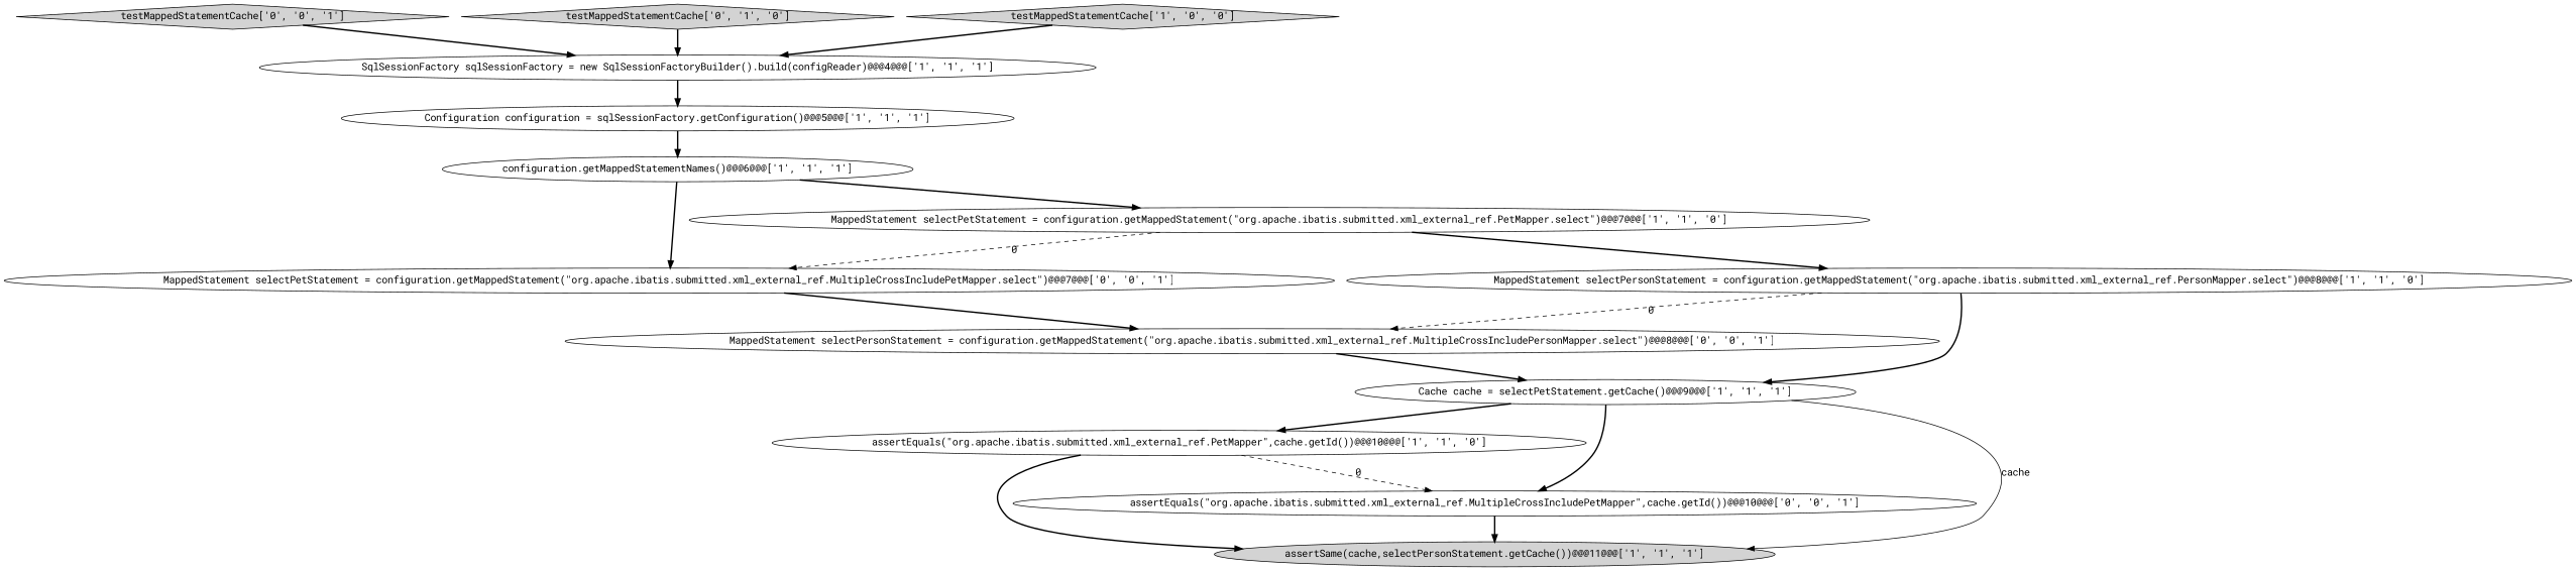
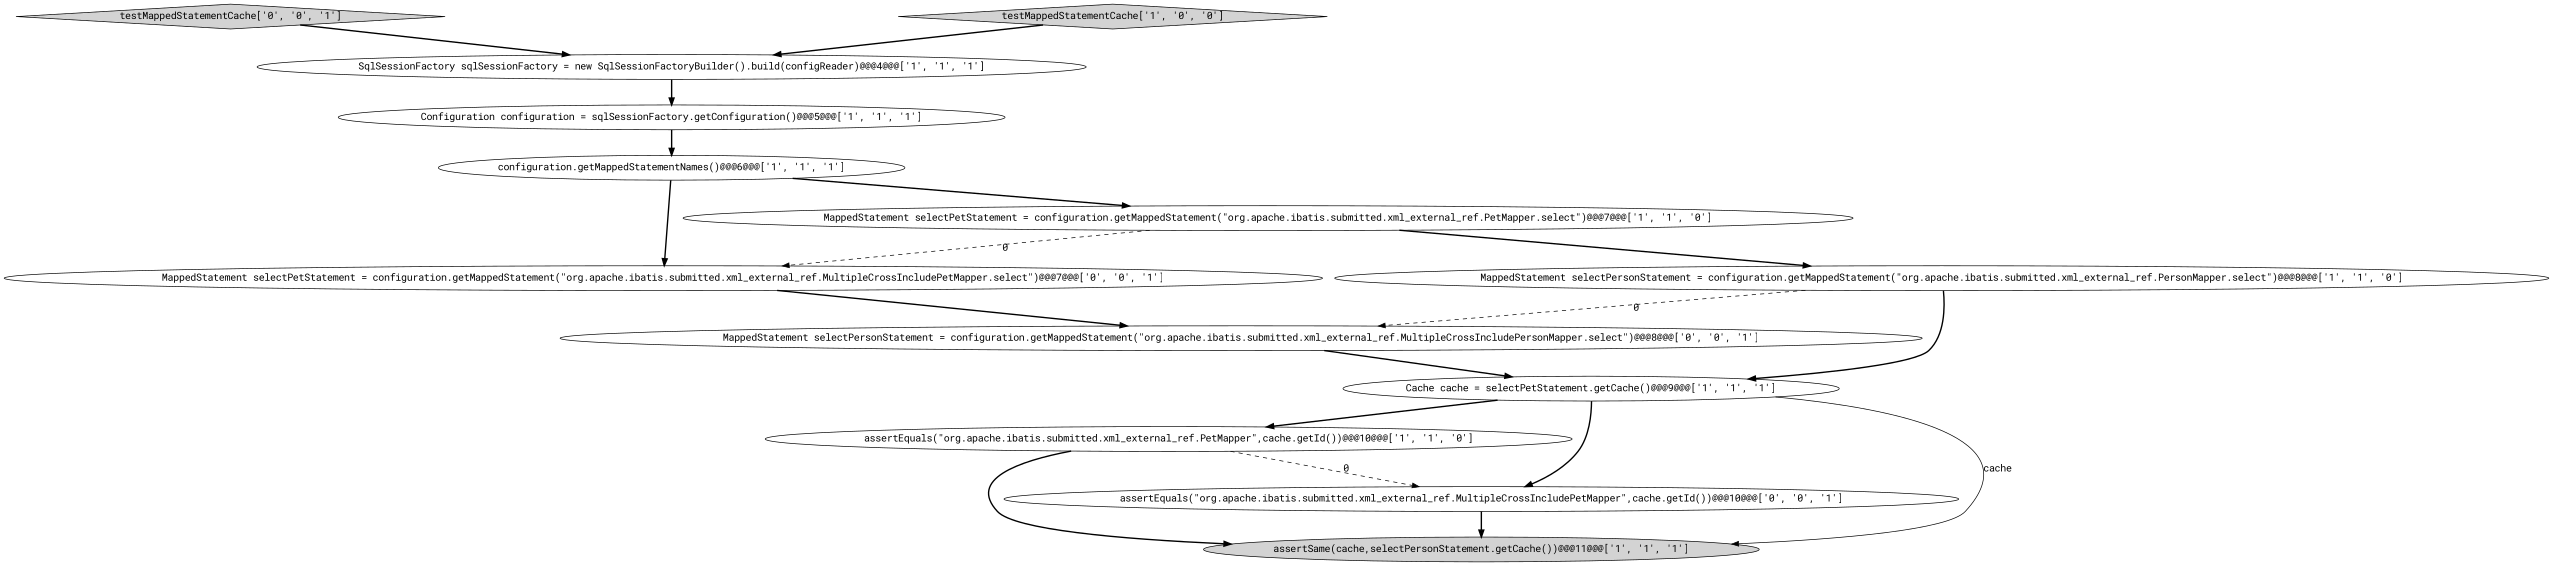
  digraph {
    fontname="Roboto Mono"
    node [fillcolor=white shape=ellipse style=filled fontname="Roboto Mono"]
    edge [style=bold fontname="Roboto Mono"]
    n1 [label="SqlSessionFactory sqlSessionFactory = new SqlSessionFactoryBuilder().build(configReader)@@@4@@@['1', '1', '1']"]
    n2 [label="Configuration configuration = sqlSessionFactory.getConfiguration()@@@5@@@['1', '1', '1']"]
    n3 [label="configuration.getMappedStatementNames()@@@6@@@['1', '1', '1']"]
    n4 [fillcolor=lightgray label="testMappedStatementCache['0', '0', '1']" shape=diamond]
-   n5 [fillcolor=lightgray label="testMappedStatementCache['0', '1', '0']" shape=diamond]
    n6 [label="assertEquals(\"org.apache.ibatis.submitted.xml_external_ref.PetMapper\",cache.getId())@@@10@@@['1', '1', '0']"]
    n7 [label="assertEquals(\"org.apache.ibatis.submitted.xml_external_ref.MultipleCrossIncludePetMapper\",cache.getId())@@@10@@@['0', '0', '1']"]
    n8 [fillcolor=lightgray label="assertSame(cache,selectPersonStatement.getCache())@@@11@@@['1', '1', '1']"]
    n9 [label="Cache cache = selectPetStatement.getCache()@@@9@@@['1', '1', '1']"]
    n10 [label="MappedStatement selectPetStatement = configuration.getMappedStatement(\"org.apache.ibatis.submitted.xml_external_ref.MultipleCrossIncludePetMapper.select\")@@@7@@@['0', '0', '1']"]
    n11 [label="MappedStatement selectPersonStatement = configuration.getMappedStatement(\"org.apache.ibatis.submitted.xml_external_ref.MultipleCrossIncludePersonMapper.select\")@@@8@@@['0', '0', '1']"]
    n12 [label="MappedStatement selectPetStatement = configuration.getMappedStatement(\"org.apache.ibatis.submitted.xml_external_ref.PetMapper.select\")@@@7@@@['1', '1', '0']"]
    n13 [label="MappedStatement selectPersonStatement = configuration.getMappedStatement(\"org.apache.ibatis.submitted.xml_external_ref.PersonMapper.select\")@@@8@@@['1', '1', '0']"]
    n14 [fillcolor=lightgray label="testMappedStatementCache['1', '0', '0']" shape=diamond]
    n1 -> n2
    n2 -> n3
    n3 -> n10
    n3 -> n12
    n4 -> n1
-   n5 -> n1
    n6 -> n7 [label=0 style=dashed]
    n6 -> n8
    n7 -> n8
    n9 -> n6
    n9 -> n7
    n9 -> n8 [label=cache style=solid]
    n10 -> n11
    n11 -> n9
    n12 -> n10 [label=0 style=dashed]
    n12 -> n13
    n13 -> n9
    n13 -> n11 [label=0 style=dashed]
    n14 -> n1
  }
